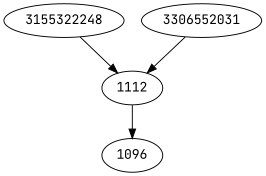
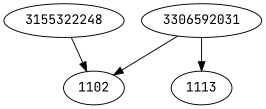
  strict digraph {
    fontname="JetBrains Mono"
    node [fontname="JetBrains Mono"]
    edge [fontname="JetBrains Mono"]
    n1 [label=3155322248]
-   1112
-   1096
-   3306592031 [label=3306552031]
+   1112 [label=1102]
+   3306592031
+   1113
    n1 -> 1112
-   1112 -> 1096
    3306592031 -> 1112
+   3306592031 -> 1113
  }
